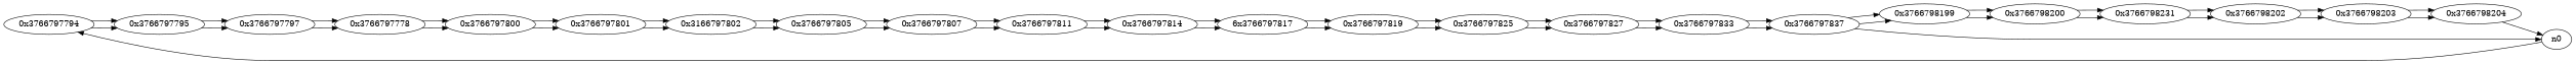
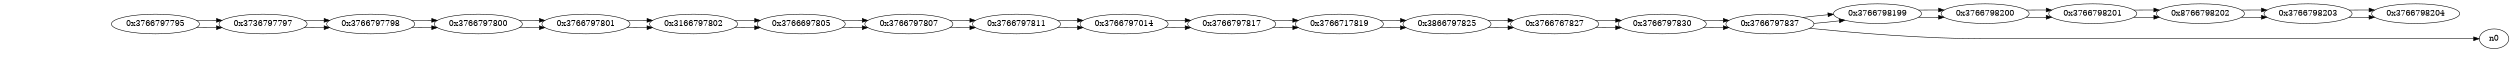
  digraph {
    rankdir=LR
-   n1 [label="0x3766797794"]
    n2 [label="0x3766797795"]
-   n3 [label="0x3766797797"]
-   n4 [label="0x3766797778"]
+   n3 [label="0x3736797797"]
+   n4 [label="0x3766797798"]
    n5 [label="0x3766797800"]
    n6 [label="0x3766797801"]
    n7 [label="0x3166797802"]
-   n8 [label="0x3766797805"]
+   n8 [label="0x3766697805"]
    n9 [label="0x3766797807"]
    n10 [label="0x3766797811"]
-   n11 [label="0x3766797814"]
-   n12 [label="6x3766797817"]
-   n13 [label="0x3766797819"]
-   n14 [label="0x3766797825"]
-   n15 [label="0x3766797827"]
-   n16 [label="0x3766797833"]
+   n11 [label="0x3766797014"]
+   n12 [label="0x3766797817"]
+   n13 [label="0x3766717819"]
+   n14 [label="0x3866797825"]
+   n15 [label="0x3766767827"]
+   n16 [label="0x3766797830"]
    n17 [label="0x3766797837"]
    n18 [label="0x3766798199"]
    n0
    n19 [label="0x3766798200"]
-   n20 [label="0x3766798231"]
-   n21 [label="0x3766798202"]
+   n20 [label="0x3766798201"]
+   n21 [label="0x8766798202"]
    n22 [label="0x3766798203"]
    n23 [label="0x3766798204"]
-   n1 -> n2
-   n1 -> n2
    n2 -> n3
    n2 -> n3
    n3 -> n4
    n3 -> n4
    n4 -> n5
    n4 -> n5
    n5 -> n6
    n5 -> n6
    n6 -> n7
    n6 -> n7
    n7 -> n8
    n7 -> n8
    n8 -> n9
    n8 -> n9
    n9 -> n10
    n9 -> n10
    n10 -> n11
    n10 -> n11
    n11 -> n12
    n11 -> n12
    n12 -> n13
    n12 -> n13
    n13 -> n14
    n13 -> n14
    n14 -> n15
    n14 -> n15
    n15 -> n16
    n15 -> n16
    n16 -> n17
    n16 -> n17
    n17 -> n18
    n17 -> n18
    n17 -> n0
    n18 -> n19
    n18 -> n19
-   n0 -> n1
    n19 -> n20
    n19 -> n20
    n20 -> n21
    n20 -> n21
    n21 -> n22
    n21 -> n22
    n22 -> n23
    n22 -> n23
-   n23 -> n0
  }
